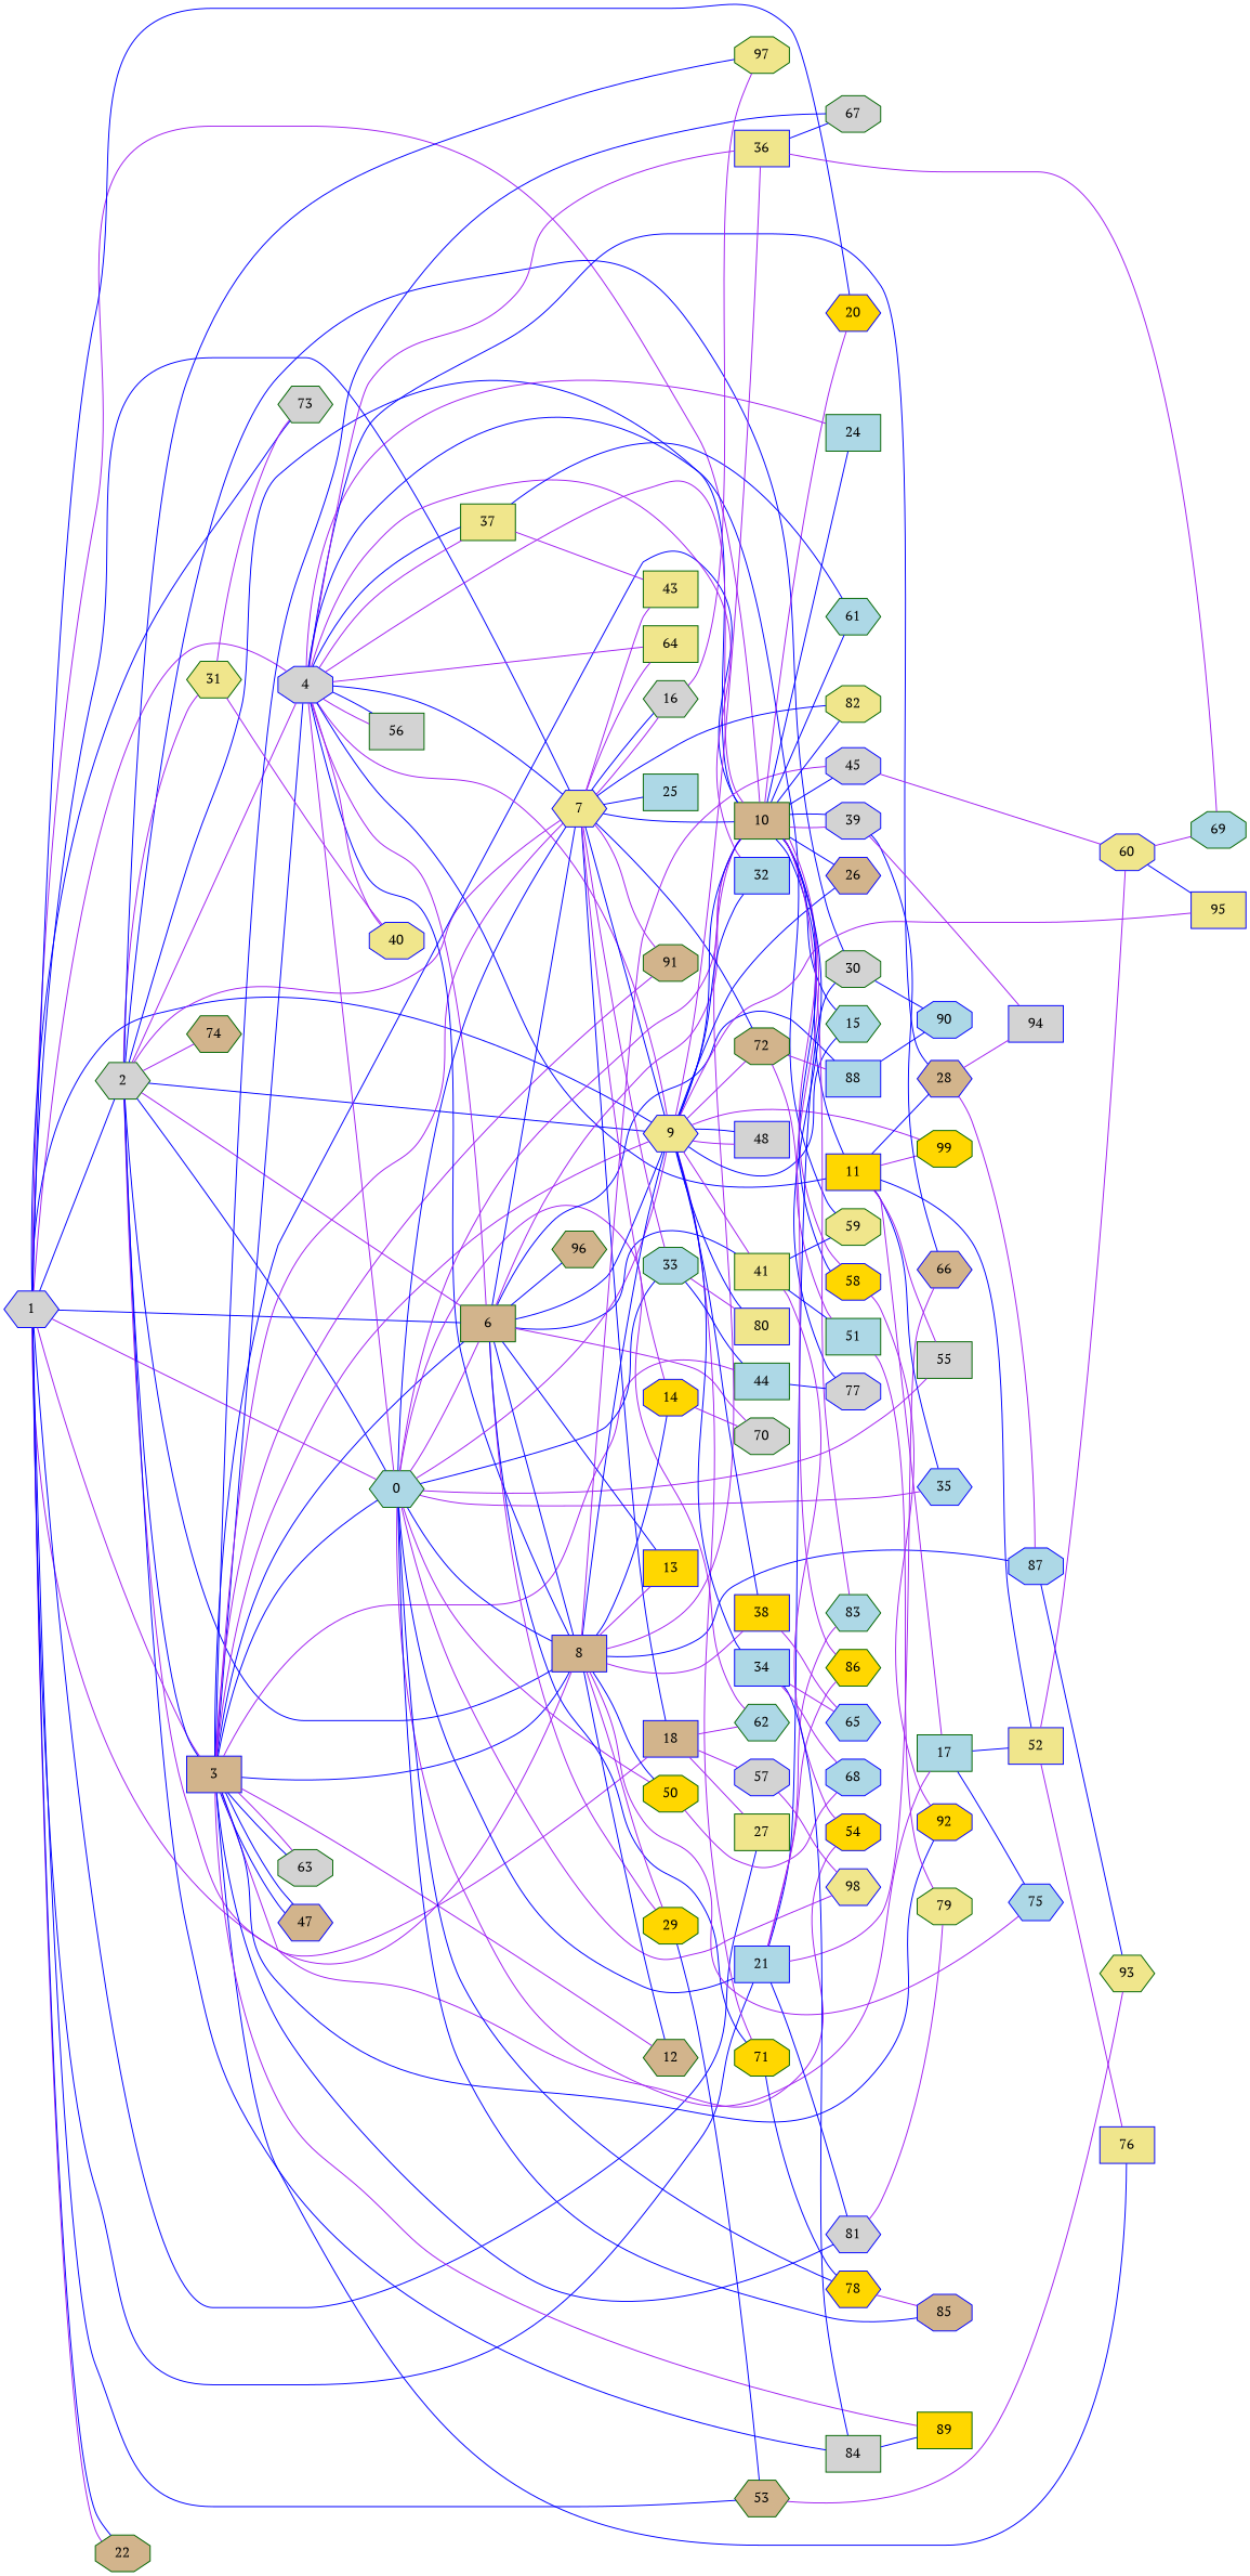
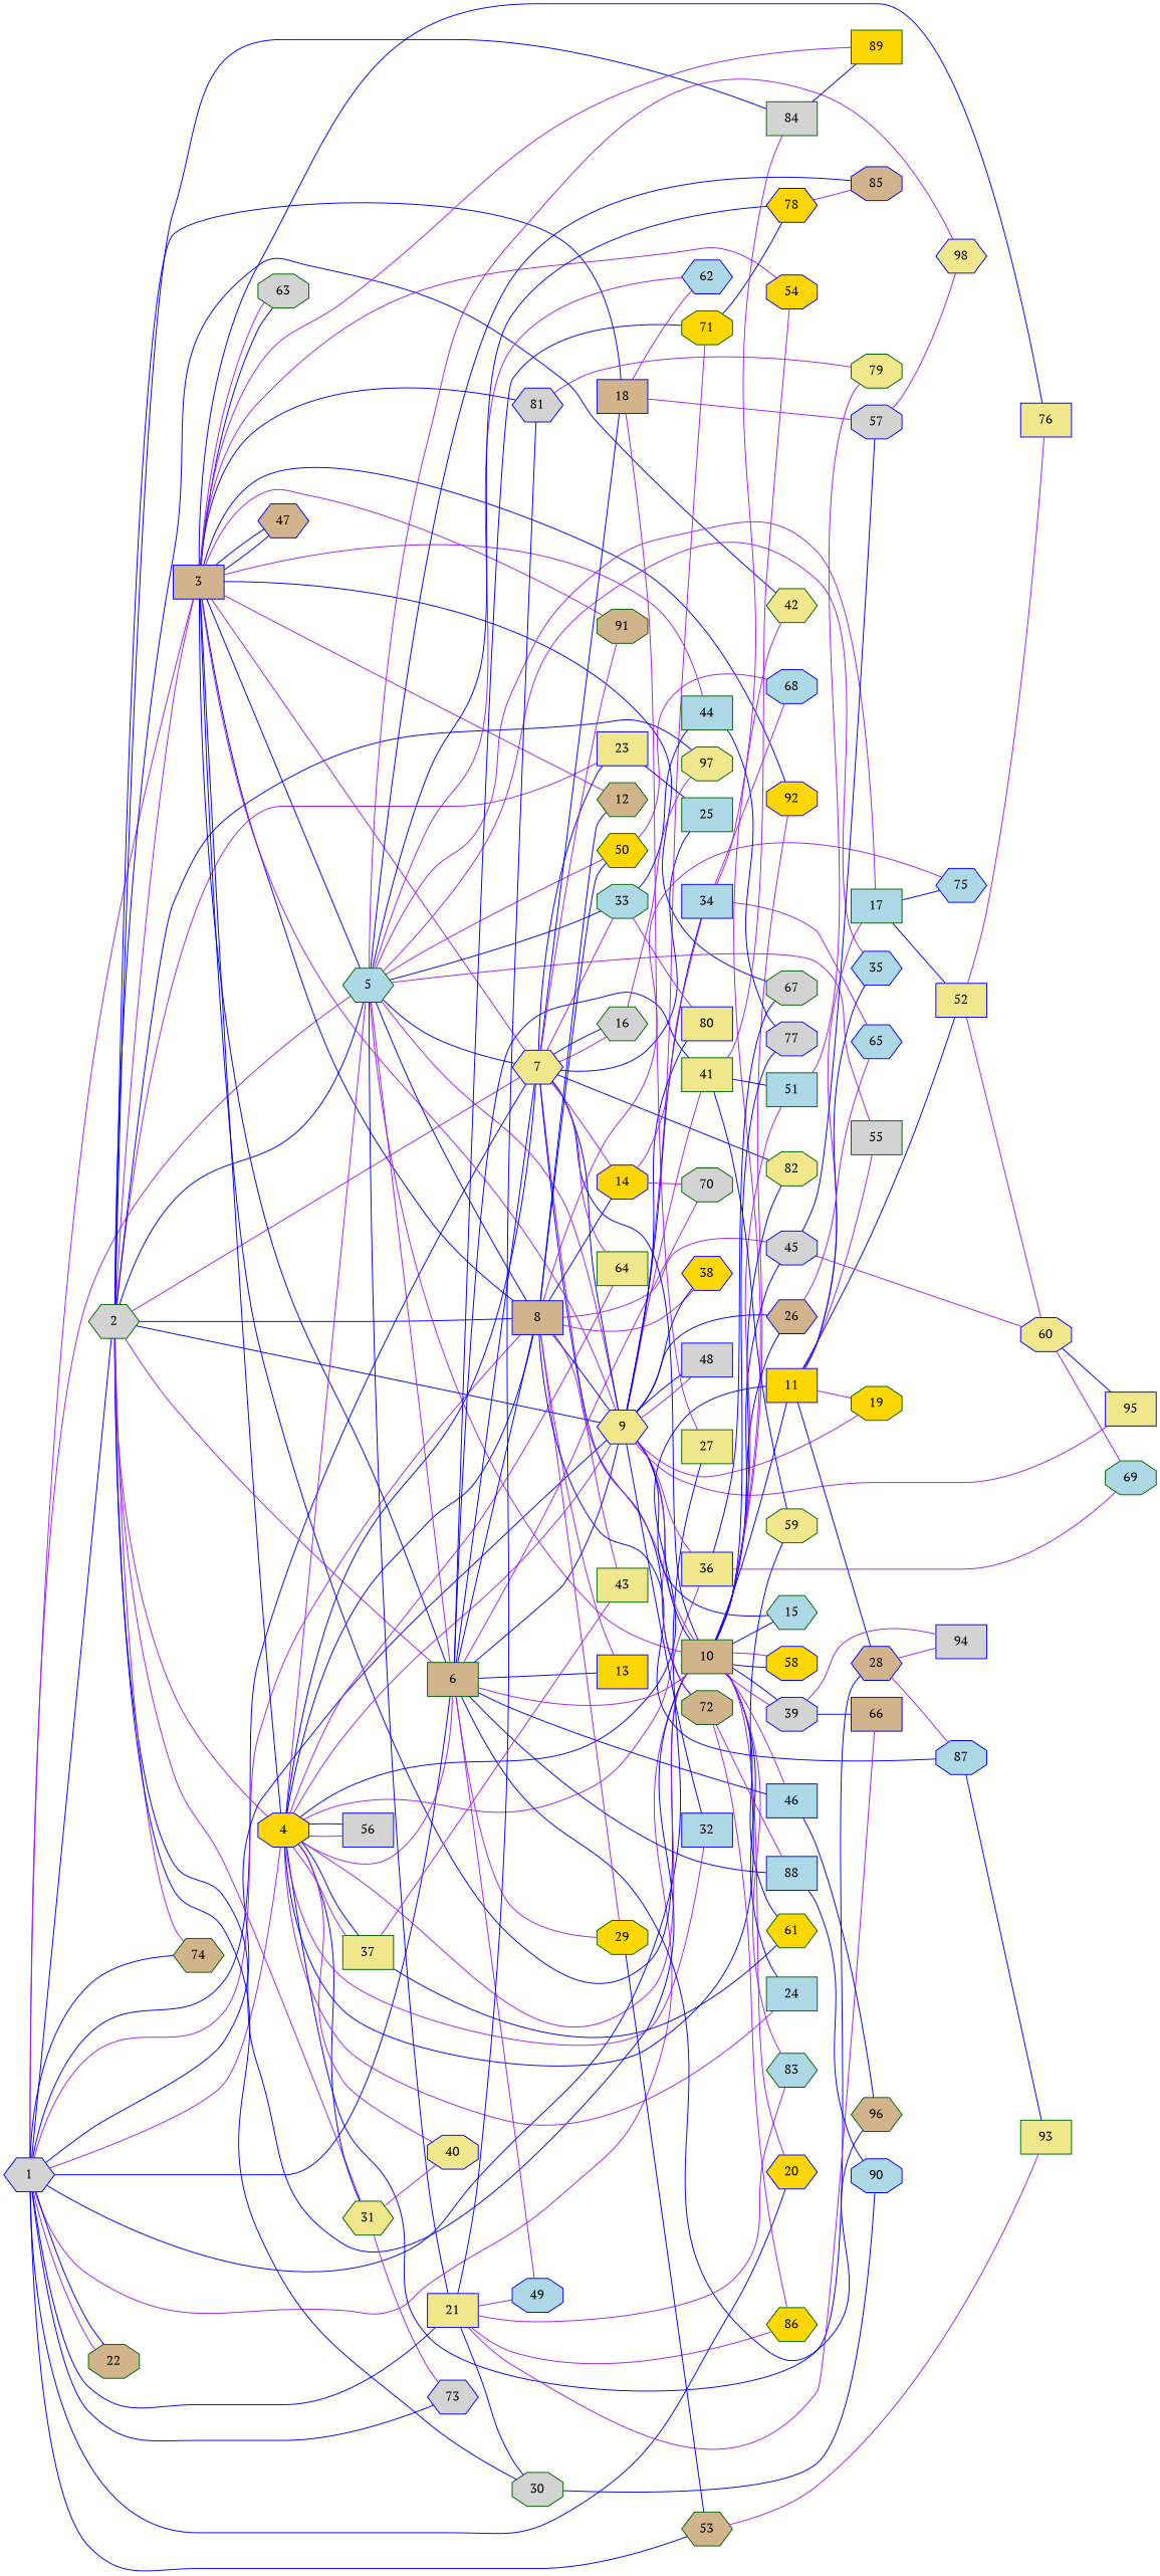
  graph {
    fontname="PT Serif"
    rankdir=LR
    node [color=blue fillcolor=khaki fontname="PT Serif" shape=box style=filled]
    edge [color=blue fontname="PT Serif"]
    1 [fillcolor=lightgrey shape=hexagon]
    2 [color=darkgreen fillcolor=lightgrey shape=hexagon]
    3 [fillcolor=tan]
-   4 [fillcolor=lightgrey shape=octagon]
-   5 [color=darkgreen fillcolor=lightblue shape=hexagon label=0]
+   4 [fillcolor=gold shape=octagon]
+   5 [color=darkgreen fillcolor=lightblue shape=hexagon]
    6 [color=darkgreen fillcolor=tan]
    7 [shape=hexagon]
    8 [fillcolor=tan]
    9 [shape=hexagon]
    10 [color=darkgreen fillcolor=tan]
    20 [fillcolor=gold shape=hexagon]
-   21 [fillcolor=lightblue]
+   21
    22 [color=darkgreen fillcolor=tan shape=octagon]
    27 [color=darkgreen]
    53 [color=darkgreen fillcolor=tan shape=hexagon]
-   73 [color=darkgreen fillcolor=lightgrey shape=hexagon]
+   73 [fillcolor=lightgrey shape=hexagon]
    74 [color=darkgreen fillcolor=tan shape=hexagon]
    18 [fillcolor=tan]
+   23
    30 [color=darkgreen fillcolor=lightgrey shape=octagon]
    31 [color=darkgreen shape=hexagon]
+   42 [color=darkgreen shape=hexagon]
    84 [color=darkgreen fillcolor=lightgrey]
    97 [color=darkgreen shape=octagon]
    12 [color=darkgreen fillcolor=tan shape=hexagon]
    44 [color=darkgreen fillcolor=lightblue]
    47 [fillcolor=tan shape=hexagon]
    54 [fillcolor=gold shape=octagon]
    63 [color=darkgreen fillcolor=lightgrey shape=octagon]
    67 [color=darkgreen fillcolor=lightgrey shape=octagon]
    76
    81 [fillcolor=lightgrey shape=hexagon]
    89 [color=darkgreen fillcolor=gold]
    91 [color=darkgreen fillcolor=tan shape=octagon]
    92 [fillcolor=gold shape=octagon]
    11 [fillcolor=gold]
    24 [color=darkgreen fillcolor=lightblue]
    28 [fillcolor=tan shape=hexagon]
    32 [fillcolor=lightblue]
    36
    37 [color=darkgreen]
    40 [shape=octagon]
-   56 [color=darkgreen fillcolor=lightgrey]
+   56 [fillcolor=lightgrey]
    59 [color=darkgreen shape=octagon]
    64 [color=darkgreen]
    17 [color=darkgreen fillcolor=lightblue]
    33 [color=darkgreen fillcolor=lightblue shape=octagon]
    35 [fillcolor=lightblue shape=hexagon]
-   50 [color=darkgreen fillcolor=gold shape=octagon]
+   50 [color=darkgreen fillcolor=gold shape=hexagon]
    55 [color=darkgreen fillcolor=lightgrey]
-   62 [color=darkgreen fillcolor=lightblue shape=hexagon]
+   62 [fillcolor=lightblue shape=hexagon]
    78 [fillcolor=gold shape=hexagon]
    85 [fillcolor=tan shape=octagon]
    98 [shape=hexagon]
    13 [fillcolor=gold]
    29 [color=darkgreen fillcolor=gold shape=octagon]
    41 [color=darkgreen]
+   46 [fillcolor=lightblue]
+   49 [fillcolor=lightblue shape=octagon]
    70 [color=darkgreen fillcolor=lightgrey shape=octagon]
    71 [color=darkgreen fillcolor=gold shape=octagon]
    88 [fillcolor=lightblue]
    96 [color=darkgreen fillcolor=tan shape=hexagon]
    14 [fillcolor=gold shape=octagon]
    16 [color=darkgreen fillcolor=lightgrey shape=hexagon]
    25 [color=darkgreen fillcolor=lightblue]
    43 [color=darkgreen]
    72 [color=darkgreen fillcolor=tan shape=octagon]
    82 [color=darkgreen shape=octagon]
-   38 [fillcolor=gold]
+   38 [fillcolor=gold shape=hexagon]
    45 [fillcolor=lightgrey shape=octagon]
    75 [fillcolor=lightblue shape=hexagon]
    87 [fillcolor=lightblue shape=octagon]
    15 [color=darkgreen fillcolor=lightblue shape=hexagon]
-   19 [color=darkgreen fillcolor=gold shape=octagon label=99]
+   19 [color=darkgreen fillcolor=gold shape=octagon]
    26 [fillcolor=tan shape=hexagon]
    34 [fillcolor=lightblue]
    48 [fillcolor=lightgrey]
    80
    95
    39 [fillcolor=lightgrey shape=octagon]
    51 [color=darkgreen fillcolor=lightblue]
    58 [fillcolor=gold shape=octagon]
-   61 [color=darkgreen fillcolor=lightblue shape=hexagon]
+   61 [color=darkgreen fillcolor=gold shape=hexagon]
    77 [fillcolor=lightgrey shape=octagon]
    83 [color=darkgreen fillcolor=lightblue shape=hexagon]
-   66 [fillcolor=tan shape=hexagon]
+   66 [fillcolor=tan]
    86 [color=darkgreen fillcolor=gold shape=hexagon]
-   93 [color=darkgreen shape=hexagon]
+   93 [color=darkgreen]
    57 [fillcolor=lightgrey shape=octagon]
    90 [fillcolor=lightblue shape=octagon]
    79 [color=darkgreen shape=octagon]
    52
    94 [fillcolor=lightgrey]
    69 [color=darkgreen fillcolor=lightblue shape=octagon]
    68 [fillcolor=lightblue shape=octagon]
    60 [shape=octagon]
    65 [fillcolor=lightblue shape=hexagon]
    1 -- 2
    1 -- 3 [color=purple]
    1 -- 4 [color=purple]
    1 -- 5 [color=purple]
    1 -- 6
    1 -- 7
    1 -- 8 [color=purple]
    1 -- 9
    1 -- 10 [color=purple]
    1 -- 20
    1 -- 21
    1 -- 22 [color=purple]
    1 -- 22
    1 -- 27
    1 -- 53
    1 -- 73
-   2 -- 3
+   1 -- 74
+   2 -- 3 [color=purple]
    2 -- 4 [color=purple]
    2 -- 5
    2 -- 6 [color=purple]
    2 -- 7 [color=purple]
    2 -- 8
    2 -- 9
    2 -- 10
    2 -- 74 [color=purple]
-   2 -- 18 [color=purple]
+   2 -- 18
+   2 -- 23 [color=purple]
    2 -- 30
    2 -- 31 [color=purple]
+   2 -- 42
    2 -- 84
    2 -- 97
    3 -- 4
    3 -- 5
    3 -- 6
    3 -- 7 [color=purple]
    3 -- 8
    3 -- 9 [color=purple]
    3 -- 10
    3 -- 12 [color=purple]
    3 -- 44 [color=purple]
    3 -- 47
    3 -- 47
    3 -- 54 [color=purple]
    3 -- 63
    3 -- 63 [color=purple]
    3 -- 67
    3 -- 76
    3 -- 81
    3 -- 89 [color=purple]
    3 -- 91 [color=purple]
    3 -- 92
    4 -- 5 [color=purple]
    4 -- 6 [color=purple]
    4 -- 7
    4 -- 8
    4 -- 9 [color=purple]
    4 -- 10 [color=purple]
+   4 -- 31
    4 -- 11
    4 -- 24 [color=purple]
    4 -- 28
    4 -- 32 [color=purple]
    4 -- 36 [color=purple]
    4 -- 37 [color=purple]
    4 -- 37
    4 -- 40 [color=purple]
    4 -- 56 [color=purple]
    4 -- 56
    4 -- 59
    4 -- 64 [color=purple]
    5 -- 6 [color=purple]
    5 -- 7
    5 -- 8
    5 -- 9 [color=purple]
    5 -- 10 [color=purple]
    5 -- 21
    5 -- 17 [color=purple]
    5 -- 33
    5 -- 35 [color=purple]
    5 -- 50 [color=purple]
    5 -- 55 [color=purple]
    5 -- 62 [color=purple]
    5 -- 78
    5 -- 85
    5 -- 98 [color=purple]
    6 -- 7
    6 -- 8
    6 -- 9
    6 -- 10 [color=purple]
    6 -- 13
    6 -- 29 [color=purple]
    6 -- 41
+   6 -- 46
+   6 -- 49 [color=purple]
    6 -- 70 [color=purple]
    6 -- 71
    6 -- 88
    6 -- 96
    7 -- 9
    7 -- 10
    7 -- 18
+   7 -- 23
    7 -- 91 [color=purple]
    7 -- 64 [color=purple]
    7 -- 33 [color=purple]
    7 -- 14 [color=purple]
    7 -- 16 [color=purple]
    7 -- 16
    7 -- 25
    7 -- 43 [color=purple]
    7 -- 72
    7 -- 82
    8 -- 9
    8 -- 10 [color=purple]
    8 -- 12
    8 -- 50
    8 -- 13 [color=purple]
    8 -- 29 [color=purple]
    8 -- 14
    8 -- 38 [color=purple]
    8 -- 45 [color=purple]
    8 -- 75 [color=purple]
    8 -- 87
    9 -- 10
    9 -- 32
    9 -- 36 [color=purple]
    9 -- 41 [color=purple]
    9 -- 71 [color=purple]
    9 -- 72 [color=purple]
    9 -- 38
    9 -- 15
    9 -- 19 [color=purple]
    9 -- 26
    9 -- 34
    9 -- 48 [color=purple]
    9 -- 48
    9 -- 80
    9 -- 95 [color=purple]
    10 -- 20 [color=purple]
-   58 -- 92 [color=purple]
+   10 -- 42 [color=purple]
+   10 -- 92 [color=purple]
    10 -- 11
    10 -- 24
+   10 -- 46 [color=purple]
    10 -- 82
    10 -- 45
    10 -- 15
    10 -- 26
    10 -- 39 [color=purple]
    10 -- 39
    10 -- 51 [color=purple]
    10 -- 58
    10 -- 58 [color=purple]
    10 -- 61
    10 -- 77
    10 -- 83 [color=purple]
    21 -- 30
    21 -- 81
+   21 -- 49 [color=purple]
    21 -- 83 [color=purple]
    21 -- 66 [color=purple]
    21 -- 86 [color=purple]
    53 -- 93 [color=purple]
    18 -- 27 [color=purple]
    18 -- 62 [color=purple]
    18 -- 57 [color=purple]
+   23 -- 25
    30 -- 90
    31 -- 73 [color=purple]
    31 -- 40 [color=purple]
    84 -- 89
    44 -- 77
    81 -- 79 [color=purple]
    11 -- 28
    11 -- 17 [color=purple]
    11 -- 35
    11 -- 55 [color=purple]
    11 -- 19 [color=purple]
    11 -- 52
    28 -- 87 [color=purple]
    28 -- 94 [color=purple]
    36 -- 67
    36 -- 69 [color=purple]
    37 -- 43 [color=purple]
    37 -- 61
    17 -- 75
    17 -- 52
    33 -- 44
    33 -- 80 [color=purple]
    50 -- 68 [color=purple]
    78 -- 85 [color=purple]
    29 -- 53
    41 -- 54 [color=purple]
    41 -- 59
    41 -- 51
+   46 -- 96
    71 -- 78
    88 -- 90
    14 -- 70 [color=purple]
+   14 -- 34 [color=purple]
    16 -- 97 [color=purple]
    72 -- 88 [color=purple]
    72 -- 86 [color=purple]
+   45 -- 57
    45 -- 60 [color=purple]
    87 -- 93
-   38 -- 65 [color=purple]
-   34 -- 84
+   26 -- 65 [color=purple]
+   34 -- 84 [color=purple]
    34 -- 68 [color=purple]
    34 -- 65 [color=purple]
    39 -- 66
    39 -- 94 [color=purple]
    51 -- 79 [color=purple]
    57 -- 98 [color=purple]
    52 -- 76 [color=purple]
    52 -- 60 [color=purple]
    60 -- 95
    60 -- 69 [color=purple]
  }
